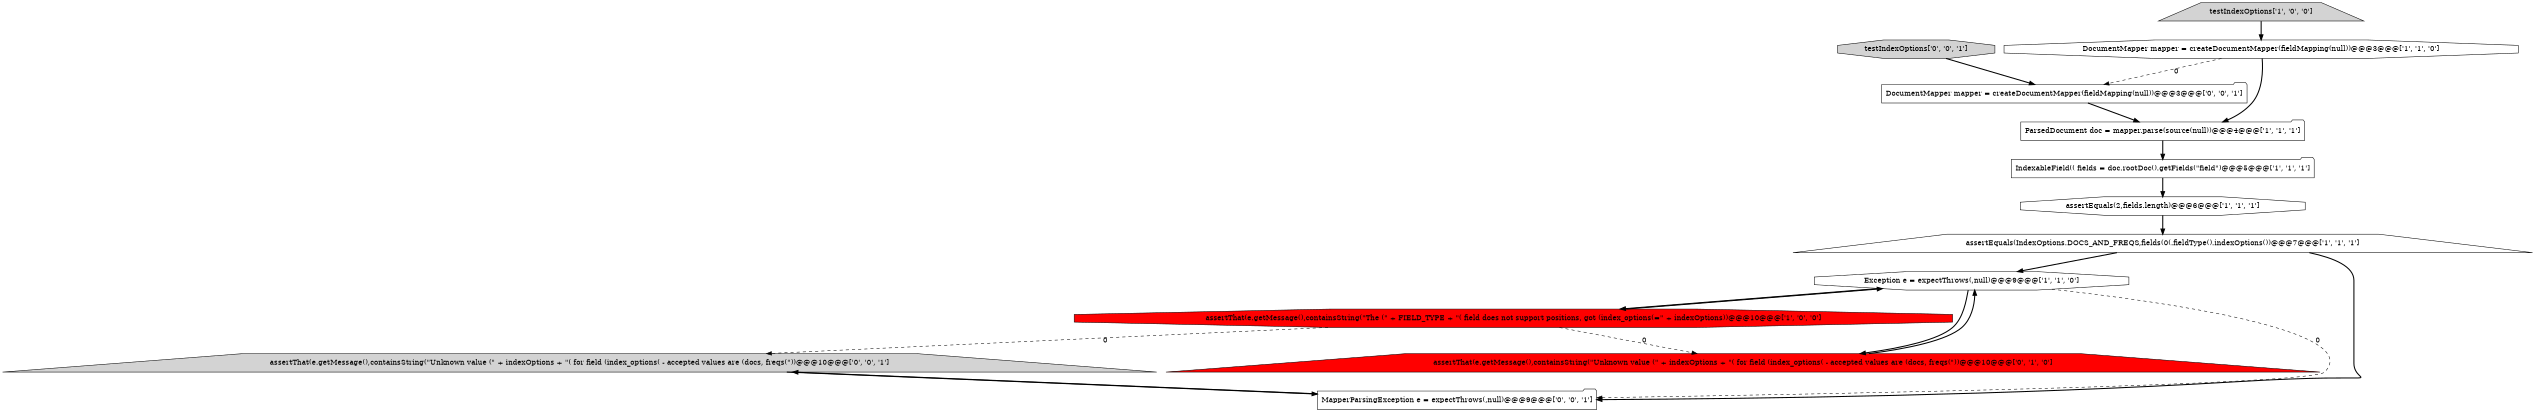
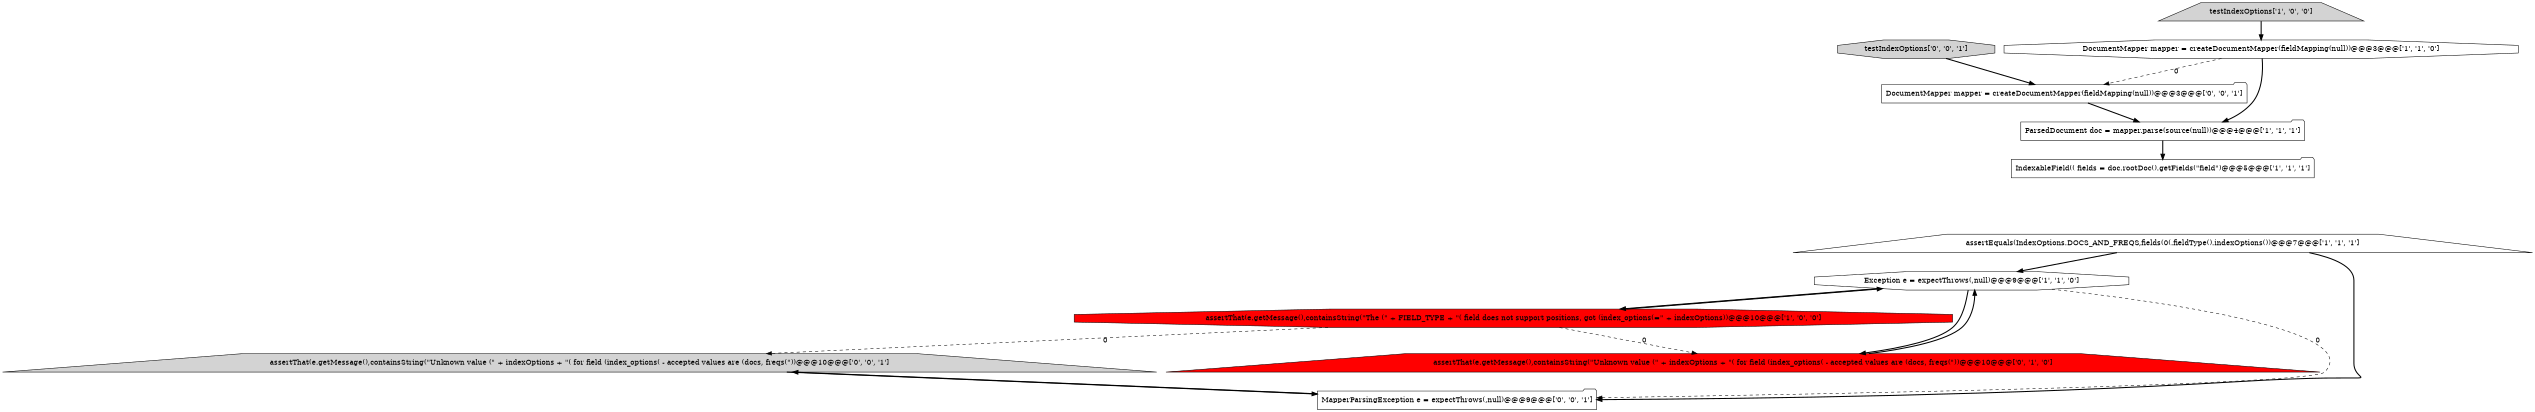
  digraph {
    node [fillcolor=white shape=octagon style=filled]
    edge [style=bold]
    n1 [label="DocumentMapper mapper = createDocumentMapper(fieldMapping(null))@@@3@@@['1', '1', '0']"]
    n2 [label="DocumentMapper mapper = createDocumentMapper(fieldMapping(null))@@@3@@@['0', '0', '1']" shape=folder]
    n3 [label="ParsedDocument doc = mapper.parse(source(null))@@@4@@@['1', '1', '1']" shape=folder]
    n4 [fillcolor=red label="assertThat(e.getMessage(),containsString(\"The (\" + FIELD_TYPE + \"( field does not support positions, got (index_options(=\" + indexOptions))@@@10@@@['1', '0', '0']"]
    n5 [fillcolor=lightgray label="assertThat(e.getMessage(),containsString(\"Unknown value (\" + indexOptions + \"( for field (index_options( - accepted values are (docs, freqs(\"))@@@10@@@['0', '0', '1']" shape=trapezium]
    n6 [fillcolor=red label="assertThat(e.getMessage(),containsString(\"Unknown value (\" + indexOptions + \"( for field (index_options( - accepted values are (docs, freqs(\"))@@@10@@@['0', '1', '0']" shape=trapezium]
    n7 [label="Exception e = expectThrows(,null)@@@9@@@['1', '1', '0']"]
    n8 [label="MapperParsingException e = expectThrows(,null)@@@9@@@['0', '0', '1']" shape=folder]
    n9 [label="assertEquals(IndexOptions.DOCS_AND_FREQS,fields(0(.fieldType().indexOptions())@@@7@@@['1', '1', '1']" shape=trapezium]
    n10 [label="IndexableField(( fields = doc.rootDoc().getFields(\"field\")@@@5@@@['1', '1', '1']" shape=folder]
-   n11 [label="assertEquals(2,fields.length)@@@6@@@['1', '1', '1']"]
    n12 [fillcolor=lightgray label="testIndexOptions['1', '0', '0']" shape=trapezium]
    n13 [fillcolor=lightgray label="testIndexOptions['0', '0', '1']"]
    n1 -> n2 [label=0 style=dashed]
    n1 -> n3
    n2 -> n3
    n3 -> n10
    n4 -> n5 [label=0 style=dashed]
    n4 -> n6 [label=0 style=dashed]
    n4 -> n7
    n5 -> n8
    n6 -> n7
    n7 -> n4
    n7 -> n6
    n7 -> n8 [label=0 style=dashed]
    n8 -> n5
    n9 -> n7
    n9 -> n8
-   n10 -> n11
-   n11 -> n9
    n12 -> n1
    n13 -> n2
  }
